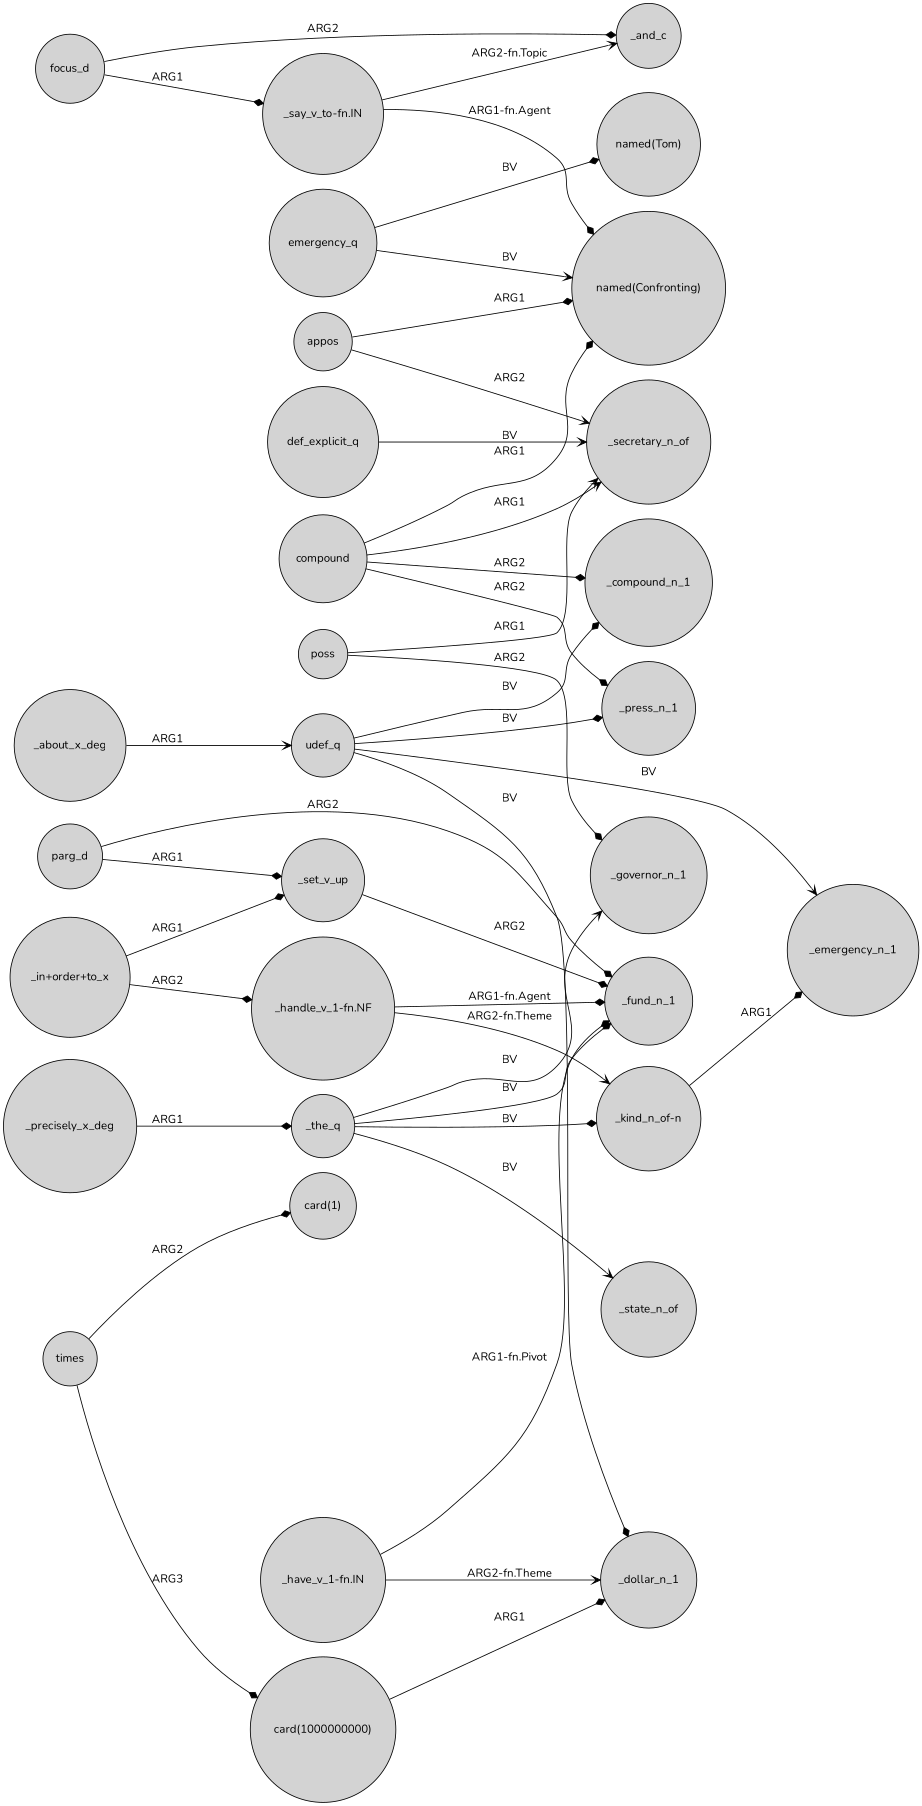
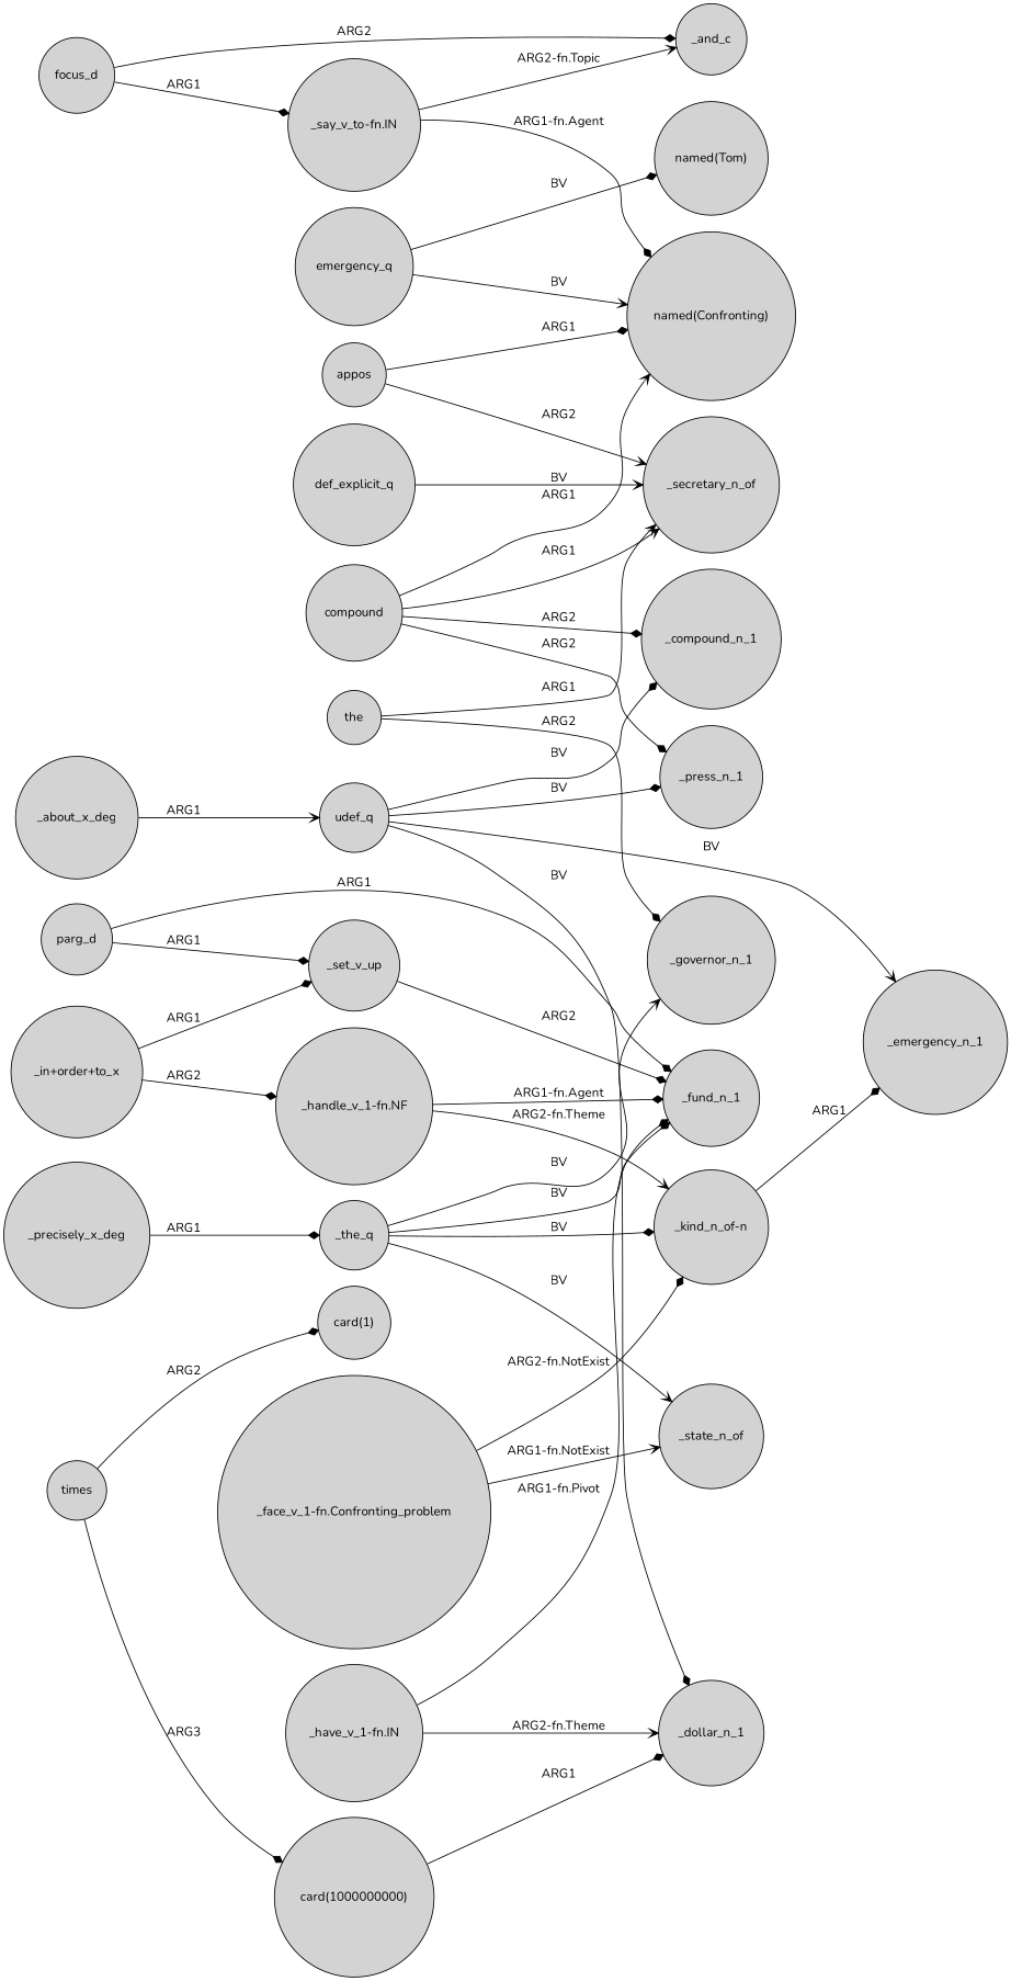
  digraph {
    fontname=Nunito
    rankdir=LR
    node [fontname=Nunito shape=circle style=filled]
    edge [arrowhead=diamond fontname=Nunito]
    "_handle_v_1-fn.NF"
    "_kind_n_of-n"
    _fund_n_1
    _emergency_n_1
    def_explicit_q
    _secretary_n_of
    appos
    n8 [label="named(Confronting)"]
    udef_q
    _press_n_1
    n11 [label=_compound_n_1]
    _dollar_n_1
    parg_d
    _set_v_up
    compound
    "_in+order+to_x"
    _the_q
    _governor_n_1
    _state_n_of
-   poss
+   poss [label=the]
    _about_x_deg
    focus_d
    _and_c
    "_say_v_to-fn.IN"
    times
    "card(1000000000)"
    "card(1)"
    "_have_v_1-fn.IN"
+   "_face_v_1-fn.Confronting_problem"
    n30 [label=emergency_q]
    "named(Tom)"
    _precisely_x_deg
    "_handle_v_1-fn.NF" -> "_kind_n_of-n" [arrowhead=vee label="ARG2-fn.Theme"]
    "_handle_v_1-fn.NF" -> _fund_n_1 [label="ARG1-fn.Agent"]
    "_kind_n_of-n" -> _emergency_n_1 [label=ARG1]
    def_explicit_q -> _secretary_n_of [arrowhead=vee label=BV]
    appos -> _secretary_n_of [arrowhead=vee label=ARG2]
    appos -> n8 [label=ARG1]
    udef_q -> _emergency_n_1 [arrowhead=vee label=BV]
    udef_q -> _press_n_1 [label=BV]
    udef_q -> n11 [label=BV]
    udef_q -> _dollar_n_1 [label=BV]
-   parg_d -> _fund_n_1 [label=ARG2]
+   parg_d -> _fund_n_1 [label=ARG1]
    parg_d -> _set_v_up [label=ARG1]
    _set_v_up -> _fund_n_1 [label=ARG2]
    compound -> _secretary_n_of [arrowhead=vee label=ARG1]
-   compound -> n8 [label=ARG1]
+   compound -> n8 [arrowhead=vee label=ARG1]
    compound -> _press_n_1 [label=ARG2]
    compound -> n11 [label=ARG2]
    "_in+order+to_x" -> "_handle_v_1-fn.NF" [label=ARG2]
    "_in+order+to_x" -> _set_v_up [label=ARG1]
    _the_q -> "_kind_n_of-n" [label=BV]
    _the_q -> _fund_n_1 [label=BV]
    _the_q -> _governor_n_1 [arrowhead=vee label=BV]
    _the_q -> _state_n_of [arrowhead=vee label=BV]
    poss -> _secretary_n_of [arrowhead=vee label=ARG1]
    poss -> _governor_n_1 [label=ARG2]
    _about_x_deg -> udef_q [arrowhead=vee label=ARG1]
    focus_d -> _and_c [label=ARG2]
    focus_d -> "_say_v_to-fn.IN" [label=ARG1]
    "_say_v_to-fn.IN" -> n8 [label="ARG1-fn.Agent"]
    "_say_v_to-fn.IN" -> _and_c [arrowhead=vee label="ARG2-fn.Topic"]
    times -> "card(1000000000)" [label=ARG3]
    times -> "card(1)" [label=ARG2]
    "card(1000000000)" -> _dollar_n_1 [label=ARG1]
    "_have_v_1-fn.IN" -> _fund_n_1 [label="ARG1-fn.Pivot"]
    "_have_v_1-fn.IN" -> _dollar_n_1 [arrowhead=vee label="ARG2-fn.Theme"]
+   "_face_v_1-fn.Confronting_problem" -> "_kind_n_of-n" [label="ARG2-fn.NotExist"]
+   "_face_v_1-fn.Confronting_problem" -> _state_n_of [arrowhead=vee label="ARG1-fn.NotExist"]
    n30 -> n8 [arrowhead=vee label=BV]
    n30 -> "named(Tom)" [label=BV]
    _precisely_x_deg -> _the_q [label=ARG1]
  }
